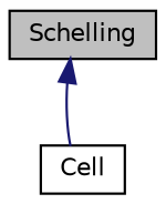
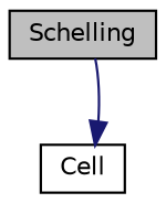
  digraph {
    node [color=black fontname=Helvetica fontsize=10 shape=record style=filled]
    n1 [fillcolor=grey75 fontcolor=black height=0.2 label=Schelling width=0.4]
    n2 [fillcolor=white height=0.2 label=Cell width=0.4]
-   n1 -> n2 [color=midnightblue dir=back fontname=Helvetica fontsize=10 labelfontname=Helvetica labelfontsize=10 style=solid]
+   n2 -> n1 [color=midnightblue dir=back fontname=Helvetica fontsize=10 labelfontname=Helvetica labelfontsize=10 style=solid]
  }
